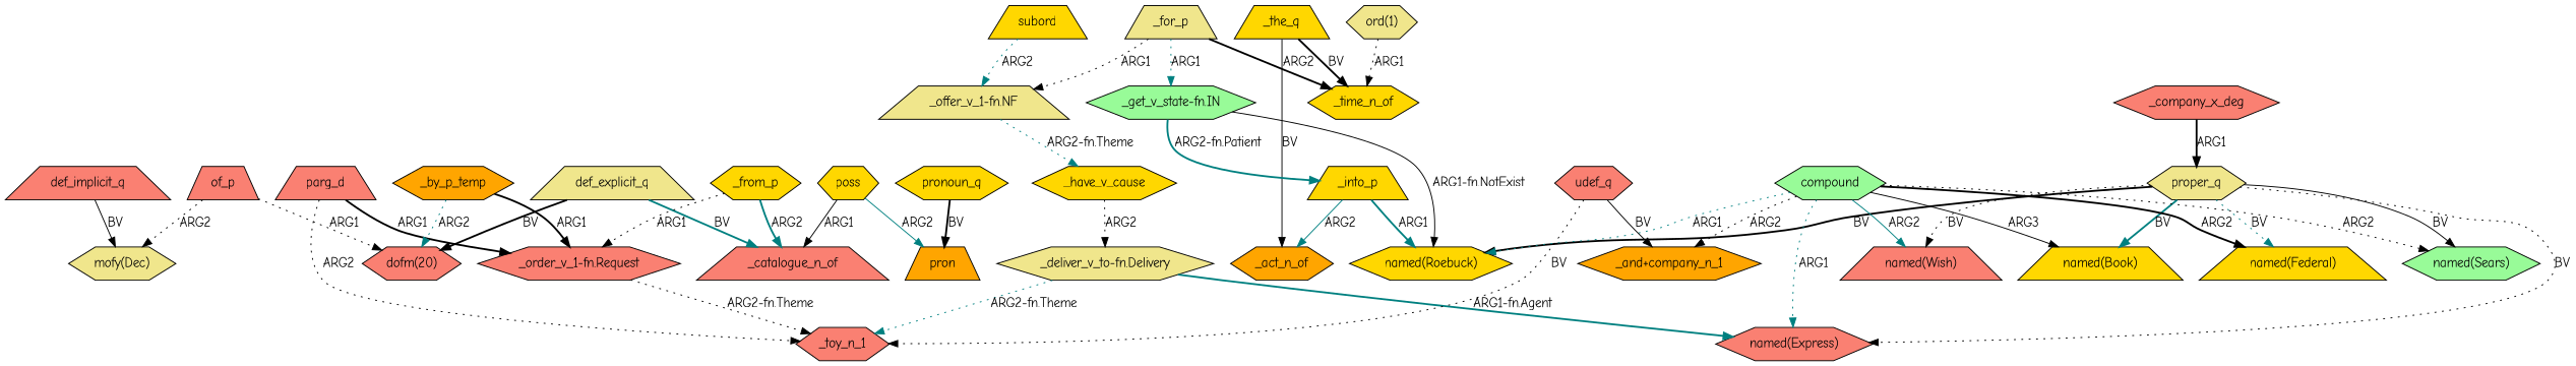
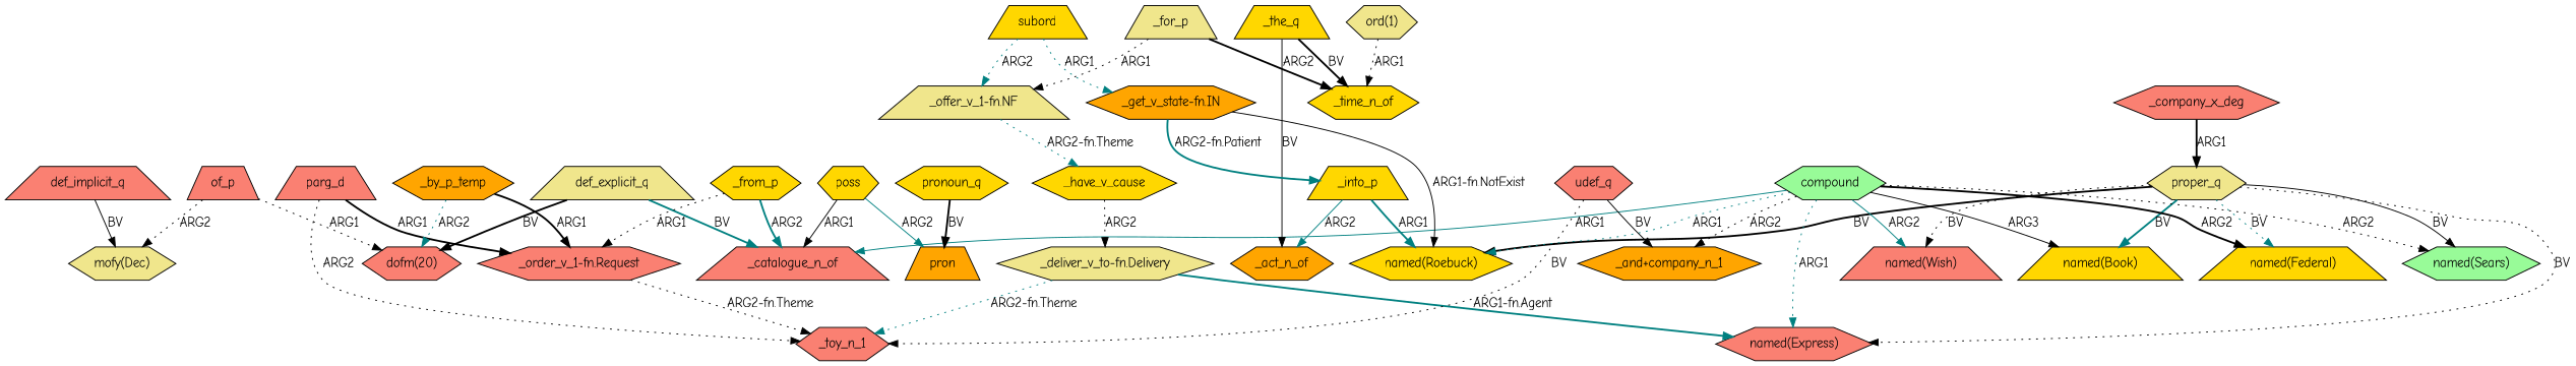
  digraph {
    fontname="Comic Neue"
    node [fillcolor=salmon fontname="Comic Neue" shape=hexagon style=filled]
    edge [color=black fontname="Comic Neue" style=dotted]
    n1 [label=_company_x_deg]
    proper_q [fillcolor=khaki]
    "named(Sears)" [fillcolor=palegreen]
    "named(Express)"
    "named(Roebuck)" [fillcolor=gold]
    "named(Book)" [fillcolor=gold shape=trapezium]
    "named(Wish)" [shape=trapezium]
    "named(Federal)" [fillcolor=gold shape=trapezium]
    compound [fillcolor=palegreen]
    "_and+company_n_1" [fillcolor=orange]
    _catalogue_n_of [shape=trapezium]
    poss [fillcolor=gold]
    pron [fillcolor=orange shape=trapezium]
    def_implicit_q [shape=trapezium]
    "mofy(Dec)" [fillcolor=khaki]
    of_p [shape=trapezium]
    "dofm(20)"
    _the_q [fillcolor=gold shape=trapezium]
    _act_n_of [fillcolor=orange]
    _time_n_of [fillcolor=gold]
    parg_d [shape=trapezium]
    "_order_v_1-fn.Request"
    _toy_n_1
    _into_p [fillcolor=gold shape=trapezium]
    "_deliver_v_to-fn.Delivery" [fillcolor=khaki]
-   "_get_v_state-fn.IN" [fillcolor=palegreen]
+   "_get_v_state-fn.IN" [fillcolor=orange]
    _for_p [fillcolor=khaki shape=trapezium]
    "_offer_v_1-fn.NF" [fillcolor=khaki shape=trapezium]
    _have_v_cause [fillcolor=gold]
    pronoun_q [fillcolor=gold]
    _by_p_temp [fillcolor=orange]
    subord [fillcolor=gold shape=trapezium]
    udef_q
    def_explicit_q [fillcolor=khaki shape=trapezium]
    _from_p [fillcolor=gold]
    "ord(1)" [fillcolor=khaki]
    n1 -> proper_q [label=ARG1 style=bold]
    proper_q -> "named(Sears)" [label=BV style=solid]
    proper_q -> "named(Express)" [label=BV]
    proper_q -> "named(Roebuck)" [label=BV style=bold]
    proper_q -> "named(Book)" [color=teal label=BV style=bold]
    proper_q -> "named(Wish)" [label=BV]
    proper_q -> "named(Federal)" [color=teal label=BV]
    compound -> "named(Sears)" [label=ARG2]
    compound -> "named(Express)" [color=teal label=ARG1]
    compound -> "named(Roebuck)" [color=teal label=ARG1]
    compound -> "named(Book)" [label=ARG3 style=solid]
    compound -> "named(Wish)" [color=teal label=ARG2 style=solid]
    compound -> "named(Federal)" [label=ARG2 style=bold]
    compound -> "_and+company_n_1" [label=ARG2]
+   compound -> _catalogue_n_of [color=teal label=ARG1 style=solid]
    poss -> _catalogue_n_of [label=ARG1 style=solid]
    poss -> pron [color=teal label=ARG2 style=solid]
    def_implicit_q -> "mofy(Dec)" [label=BV style=solid]
    of_p -> "mofy(Dec)" [label=ARG2]
    of_p -> "dofm(20)" [label=ARG1]
    _the_q -> _act_n_of [label=BV style=solid]
    _the_q -> _time_n_of [label=BV style=bold]
    parg_d -> "_order_v_1-fn.Request" [label=ARG1 style=bold]
    parg_d -> _toy_n_1 [label=ARG2]
    "_order_v_1-fn.Request" -> _toy_n_1 [label="ARG2-fn.Theme"]
    _into_p -> "named(Roebuck)" [color=teal label=ARG1 style=bold]
    _into_p -> _act_n_of [color=teal label=ARG2 style=solid]
    "_deliver_v_to-fn.Delivery" -> "named(Express)" [color=teal label="ARG1-fn.Agent" style=bold]
    "_deliver_v_to-fn.Delivery" -> _toy_n_1 [color=teal label="ARG2-fn.Theme"]
    "_get_v_state-fn.IN" -> "named(Roebuck)" [label="ARG1-fn.NotExist" style=solid]
    "_get_v_state-fn.IN" -> _into_p [color=teal label="ARG2-fn.Patient" style=bold]
    _for_p -> _time_n_of [label=ARG2 style=bold]
    _for_p -> "_offer_v_1-fn.NF" [label=ARG1]
    "_offer_v_1-fn.NF" -> _have_v_cause [color=teal label="ARG2-fn.Theme"]
    _have_v_cause -> "_deliver_v_to-fn.Delivery" [label=ARG2]
    pronoun_q -> pron [label=BV style=bold]
    _by_p_temp -> "dofm(20)" [color=teal label=ARG2]
    _by_p_temp -> "_order_v_1-fn.Request" [label=ARG1 style=bold]
-   _for_p -> "_get_v_state-fn.IN" [color=teal label=ARG1]
+   subord -> "_get_v_state-fn.IN" [color=teal label=ARG1]
    subord -> "_offer_v_1-fn.NF" [color=teal label=ARG2]
    udef_q -> "_and+company_n_1" [label=BV style=solid]
    udef_q -> _toy_n_1 [label=BV]
    def_explicit_q -> _catalogue_n_of [color=teal label=BV style=bold]
    def_explicit_q -> "dofm(20)" [label=BV style=bold]
    _from_p -> _catalogue_n_of [color=teal label=ARG2 style=bold]
    _from_p -> "_order_v_1-fn.Request" [label=ARG1]
    "ord(1)" -> _time_n_of [label=ARG1]
  }
